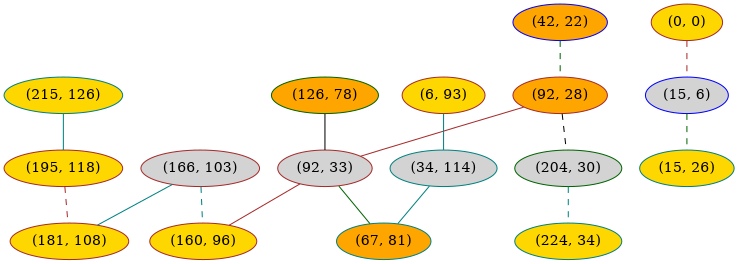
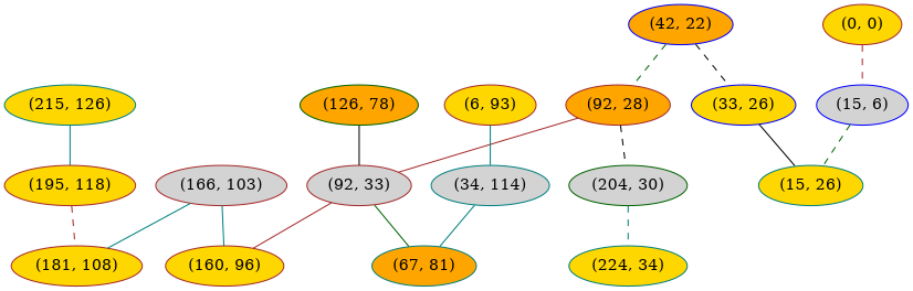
  graph {
    node [color=brown fillcolor=gold style=filled]
    edge [color=teal style=solid weight=1]
    "(215, 126)" [color=teal]
    "(195, 118)"
    "(181, 108)"
    "(42, 22)" [color=blue fillcolor=orange]
+   "(33, 26)" [color=blue]
    "(92, 28)" [fillcolor=orange]
    "(15, 26)" [color=teal]
    "(92, 33)" [fillcolor=lightgrey]
    "(204, 30)" [color=darkgreen fillcolor=lightgrey]
    "(166, 103)" [fillcolor=lightgrey]
    "(160, 96)"
    "(34, 114)" [color=teal fillcolor=lightgrey]
    "(6, 93)"
    "(67, 81)" [color=teal fillcolor=orange]
    "(224, 34)" [color=teal]
    "(15, 6)" [color=blue fillcolor=lightgrey]
    "(0, 0)"
    "(126, 78)" [color=darkgreen fillcolor=orange]
    "(215, 126)" -- "(195, 118)"
    "(195, 118)" -- "(181, 108)" [color=brown style=dashed]
+   "(42, 22)" -- "(33, 26)" [color=black style=dashed]
    "(42, 22)" -- "(92, 28)" [color=darkgreen style=dashed]
+   "(33, 26)" -- "(15, 26)" [color=black]
    "(92, 28)" -- "(92, 33)" [color=brown]
    "(92, 28)" -- "(204, 30)" [color=black style=dashed]
    "(92, 33)" -- "(160, 96)" [color=brown]
    "(92, 33)" -- "(67, 81)" [color=darkgreen]
    "(204, 30)" -- "(224, 34)" [style=dashed]
    "(166, 103)" -- "(181, 108)"
-   "(166, 103)" -- "(160, 96)" [style=dashed]
+   "(166, 103)" -- "(160, 96)"
    "(34, 114)" -- "(67, 81)"
    "(6, 93)" -- "(34, 114)"
    "(15, 6)" -- "(15, 26)" [color=darkgreen style=dashed]
    "(0, 0)" -- "(15, 6)" [color=brown style=dashed weight=4]
    "(126, 78)" -- "(92, 33)" [color=black]
  }
